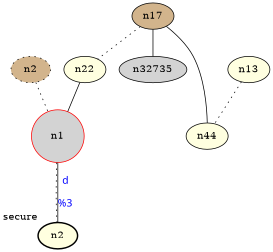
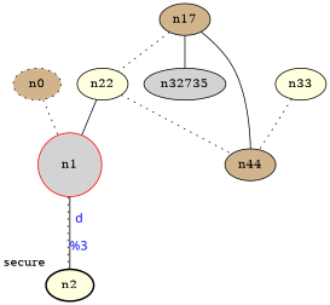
  graph {
    fontcolor=blue
    rankdir=TB
    node [fillcolor=lightyellow style=filled]
    edge [style=dotted]
-   n0 [fillcolor=tan style="dotted,filled" label=n2]
+   n0 [fillcolor=tan style="dotted,filled"]
    n1 [color=red fillcolor=lightgrey height=1 width=1]
    n2 [style="bold,filled" xlabel=secure]
    n11 [fillcolor=tan label=n17]
    n22
    n32735 [fillcolor=lightgrey]
-   n44
-   n33 [label=n13]
+   n44 [fillcolor=tan]
+   n33
    n0 -- n1
    n1 -- n2
    n1 -- n2 [fontcolor=blue fontname="comic sans" fontsizze=9 label="d\n\l\G" style=solid]
    n11 -- n22
    n11 -- n32735 [style=solid]
    n11 -- n44 [style=solid]
    n22 -- n1 [style=solid]
+   n22 -- n44
    n33 -- n44
  }
